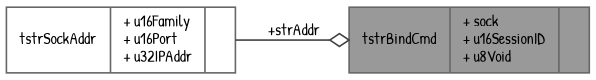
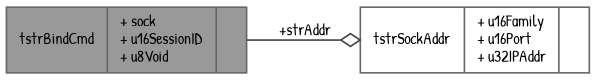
  digraph {
    rankdir=LR
    fontname="Patrick Hand"
    node [color=gray40 fontname="Patrick Hand" fontsize=10 shape=record style=filled]
    n1 [fillcolor=grey60 fontcolor=black height=0.2 label="{tstrBindCmd\n|+ sock\l+ u16SessionID\l+ u8Void\l|}" width=0.4]
    n2 [fillcolor=white height=0.2 label="{tstrSockAddr\n|+ u16Family\l+ u16Port\l+ u32IPAddr\l|}" width=0.4]
-   n2 -> n1 [arrowhead=odiamond color=grey25 fontname="Patrick Hand" fontsize=10 label=" +strAddr" labelfontname=FreeSans labelfontsize=10 style=solid]
+   n1 -> n2 [arrowhead=odiamond color=grey25 fontname="Patrick Hand" fontsize=10 label=" +strAddr" labelfontname=FreeSans labelfontsize=10 style=solid]
  }
